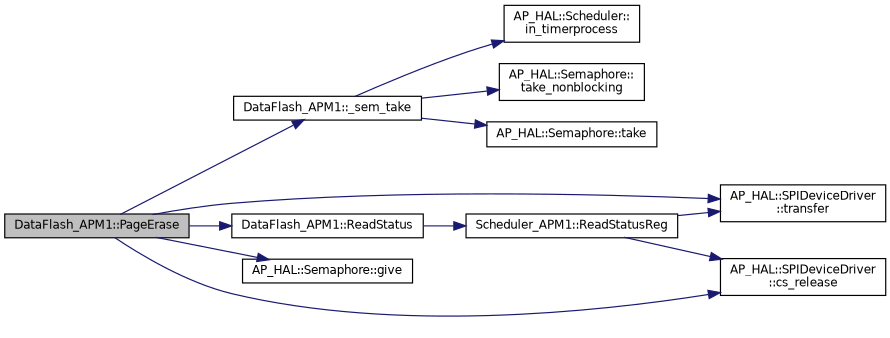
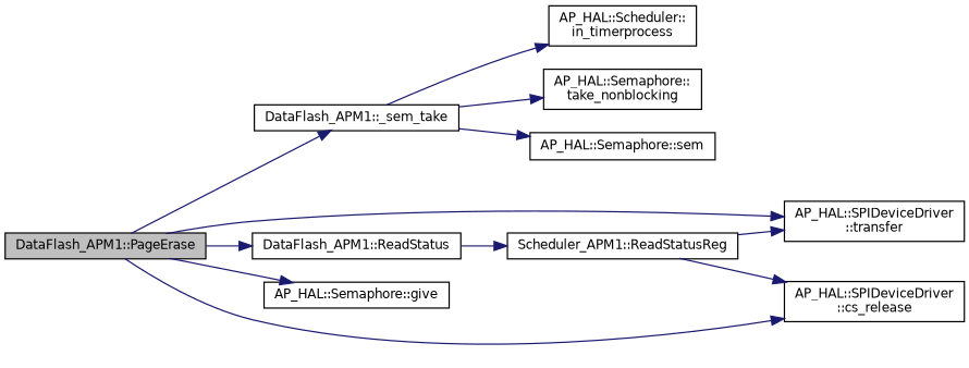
  digraph {
    rankdir=LR
    node [color=black fillcolor=white fontname=Helvetica fontsize=10 shape=record style=filled]
    edge [color=midnightblue fontname=Helvetica fontsize=10 labelfontname=Helvetica labelfontsize=10 style=solid]
    n1 [fillcolor=grey75 fontcolor=black height=0.2 label="DataFlash_APM1::PageErase" width=0.4]
    n2 [height=0.2 label="DataFlash_APM1::_sem_take" width=0.4]
    n3 [height=0.2 label="AP_HAL::SPIDeviceDriver\l::transfer" width=0.4]
    n4 [height=0.2 label="AP_HAL::SPIDeviceDriver\l::cs_release" width=0.4]
    n5 [height=0.2 label="AP_HAL::Semaphore::give" width=0.4]
    n6 [height=0.2 label="DataFlash_APM1::ReadStatus" width=0.4]
    n7 [height=0.2 label="AP_HAL::Scheduler::\lin_timerprocess" width=0.4]
    n8 [height=0.2 label="AP_HAL::Semaphore::\ltake_nonblocking" width=0.4]
-   n9 [height=0.2 label="AP_HAL::Semaphore::take" width=0.4]
+   n9 [height=0.2 label="AP_HAL::Semaphore::sem" width=0.4]
    n10 [height=0.2 label="Scheduler_APM1::ReadStatusReg" width=0.4]
    n1 -> n2
    n1 -> n3
    n1 -> n4
    n1 -> n5
    n1 -> n6
    n2 -> n7
    n2 -> n8
    n2 -> n9
    n6 -> n10
    n10 -> n3
    n10 -> n4
  }
